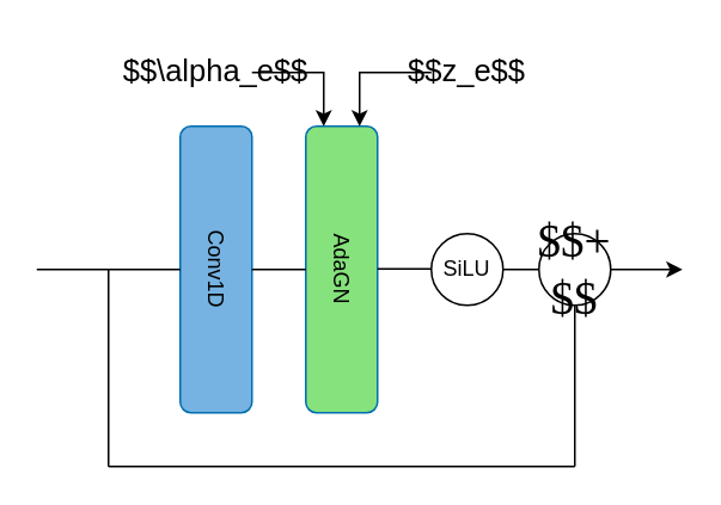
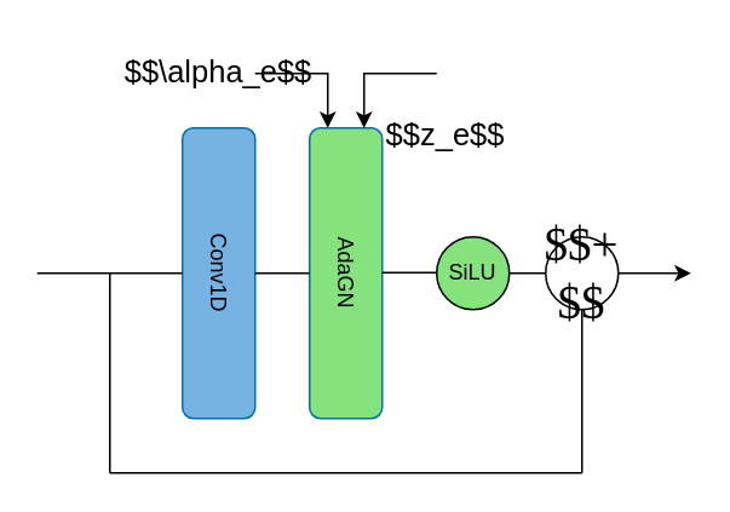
  <mxCell id="0" />
  <mxCell id="1" parent="0" />
  <mxCell id="2" value="" style="group" vertex="1" connectable="0" parent="1"><mxGeometry x="20" y="20" width="360" height="240" as="geometry" /></mxCell>
  <mxCell id="3" value="Conv1D" style="rounded=1;whiteSpace=wrap;html=1;rotation=90;fillColor=#76B3E2;fontColor=#000000;strokeColor=#006EAF;" vertex="1" parent="2"><mxGeometry x="20" y="110" width="160" height="40" as="geometry" /></mxCell>
  <mxCell id="4" value="AdaGN&lt;br&gt;" style="rounded=1;whiteSpace=wrap;html=1;rotation=90;fillColor=#86E27C;fontColor=#000000;strokeColor=#006EAF;" vertex="1" parent="2"><mxGeometry x="90" y="110" width="160" height="40" as="geometry" /></mxCell>
- <mxCell id="5" value="SiLU" style="ellipse;whiteSpace=wrap;html=1;aspect=fixed;" vertex="1" parent="2"><mxGeometry x="220" y="110" width="40" height="40" as="geometry" /></mxCell>
+ <mxCell id="5" value="SiLU" style="ellipse;whiteSpace=wrap;html=1;aspect=fixed;fillColor=#86e27c;" vertex="1" parent="2"><mxGeometry x="220" y="110" width="40" height="40" as="geometry" /></mxCell>
  <mxCell id="6" value="" style="endArrow=none;html=1;rounded=0;entryX=0.5;entryY=1;entryDx=0;entryDy=0;" edge="1" parent="2" target="3"><mxGeometry width="50" height="50" relative="1" as="geometry"><mxPoint y="130" as="sourcePoint" /><mxPoint x="20" y="110" as="targetPoint" /></mxGeometry></mxCell>
  <mxCell id="7" value="" style="endArrow=none;html=1;rounded=0;entryX=0.5;entryY=1;entryDx=0;entryDy=0;exitX=0.5;exitY=0;exitDx=0;exitDy=0;" edge="1" parent="2" source="3" target="4"><mxGeometry width="50" height="50" relative="1" as="geometry"><mxPoint x="120" y="129.71" as="sourcePoint" /><mxPoint x="140" y="130" as="targetPoint" /></mxGeometry></mxCell>
  <mxCell id="8" value="" style="endArrow=none;html=1;rounded=0;entryX=0.5;entryY=1;entryDx=0;entryDy=0;exitX=0.5;exitY=0;exitDx=0;exitDy=0;" edge="1" parent="2"><mxGeometry width="50" height="50" relative="1" as="geometry"><mxPoint x="190" y="129.71" as="sourcePoint" /><mxPoint x="220" y="129.71" as="targetPoint" /></mxGeometry></mxCell>
  <mxCell id="9" value="" style="endArrow=none;html=1;rounded=0;" edge="1" parent="2"><mxGeometry width="50" height="50" relative="1" as="geometry"><mxPoint x="40" y="130" as="sourcePoint" /><mxPoint x="40" y="240" as="targetPoint" /></mxGeometry></mxCell>
  <mxCell id="10" value="" style="endArrow=none;html=1;rounded=0;" edge="1" parent="2"><mxGeometry width="50" height="50" relative="1" as="geometry"><mxPoint x="40" y="240" as="sourcePoint" /><mxPoint x="300" y="240" as="targetPoint" /></mxGeometry></mxCell>
  <mxCell id="11" value="&lt;font face=&quot;Garamond&quot;&gt;$$+&lt;br&gt;$$&lt;/font&gt;" style="ellipse;whiteSpace=wrap;html=1;aspect=fixed;fontSize=26;verticalAlign=middle;" vertex="1" parent="2"><mxGeometry x="280" y="110" width="40" height="40" as="geometry" /></mxCell>
  <mxCell id="12" value="" style="endArrow=none;html=1;rounded=0;exitX=0.5;exitY=1;exitDx=0;exitDy=0;" edge="1" parent="2" source="11"><mxGeometry width="50" height="50" relative="1" as="geometry"><mxPoint x="299.78" y="150" as="sourcePoint" /><mxPoint x="300" y="240" as="targetPoint" /></mxGeometry></mxCell>
  <mxCell id="13" value="" style="endArrow=none;html=1;rounded=0;exitX=1;exitY=0.5;exitDx=0;exitDy=0;entryX=0;entryY=0.5;entryDx=0;entryDy=0;" edge="1" parent="2" source="5" target="11"><mxGeometry width="50" height="50" relative="1" as="geometry"><mxPoint x="300" y="230" as="sourcePoint" /><mxPoint x="350" y="180" as="targetPoint" /></mxGeometry></mxCell>
  <mxCell id="14" value="" style="endArrow=classic;html=1;rounded=0;exitX=1;exitY=0.5;exitDx=0;exitDy=0;" edge="1" parent="2" source="11"><mxGeometry width="50" height="50" relative="1" as="geometry"><mxPoint x="380" y="200" as="sourcePoint" /><mxPoint x="360" y="130" as="targetPoint" /></mxGeometry></mxCell>
  <mxCell id="15" value="" style="endArrow=classic;html=1;rounded=0;entryX=0;entryY=0.75;entryDx=0;entryDy=0;" edge="1" parent="2" target="4"><mxGeometry width="50" height="50" relative="1" as="geometry"><mxPoint x="120" y="20" as="sourcePoint" /><mxPoint x="170" y="-30" as="targetPoint" /><Array as="points"><mxPoint x="160" y="20" /></Array></mxGeometry></mxCell>
  <mxCell id="16" value="" style="endArrow=classic;html=1;rounded=0;entryX=0;entryY=0.75;entryDx=0;entryDy=0;" edge="1" parent="2"><mxGeometry width="50" height="50" relative="1" as="geometry"><mxPoint x="220" y="20" as="sourcePoint" /><mxPoint x="180" y="50" as="targetPoint" /><Array as="points"><mxPoint x="180" y="20" /></Array></mxGeometry></mxCell>
  <mxCell id="17" value="&lt;font style=&quot;font-size: 17px;&quot;&gt;$$\alpha_e$$&lt;/font&gt;" style="text;strokeColor=none;align=center;fillColor=none;html=1;verticalAlign=middle;whiteSpace=wrap;rounded=0;" vertex="1" parent="2"><mxGeometry x="70" width="60" height="40" as="geometry" /></mxCell>
- <mxCell id="18" value="&lt;font style=&quot;font-size: 17px;&quot;&gt;$$z_e$$&lt;/font&gt;" style="text;strokeColor=none;align=center;fillColor=none;html=1;verticalAlign=middle;whiteSpace=wrap;rounded=0;" vertex="1" parent="2"><mxGeometry x="210" width="60" height="40" as="geometry" /></mxCell>
+ <mxCell id="18" value="&lt;font style=&quot;font-size: 17px;&quot;&gt;$$z_e$$&lt;/font&gt;" style="text;strokeColor=none;align=center;fillColor=none;html=1;verticalAlign=middle;whiteSpace=wrap;rounded=0;" vertex="1" parent="2"><mxGeometry x="195" y="35" width="60" height="40" as="geometry" /></mxCell>
